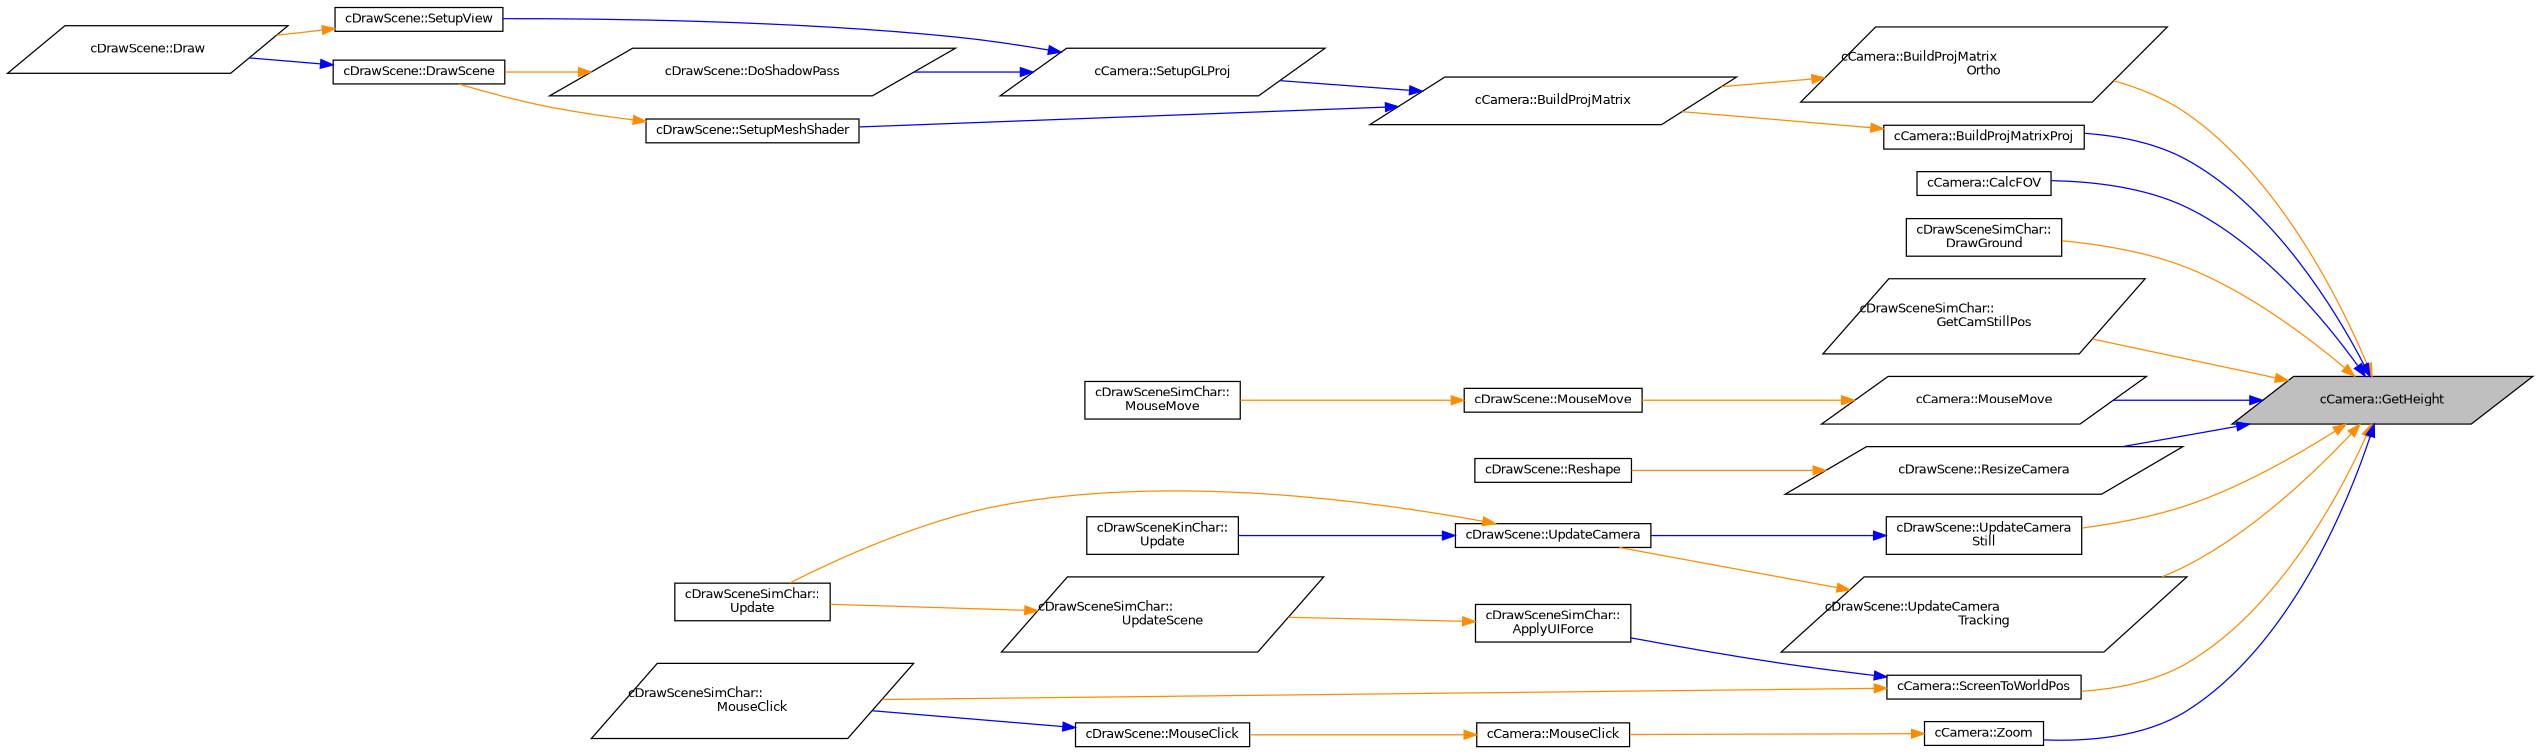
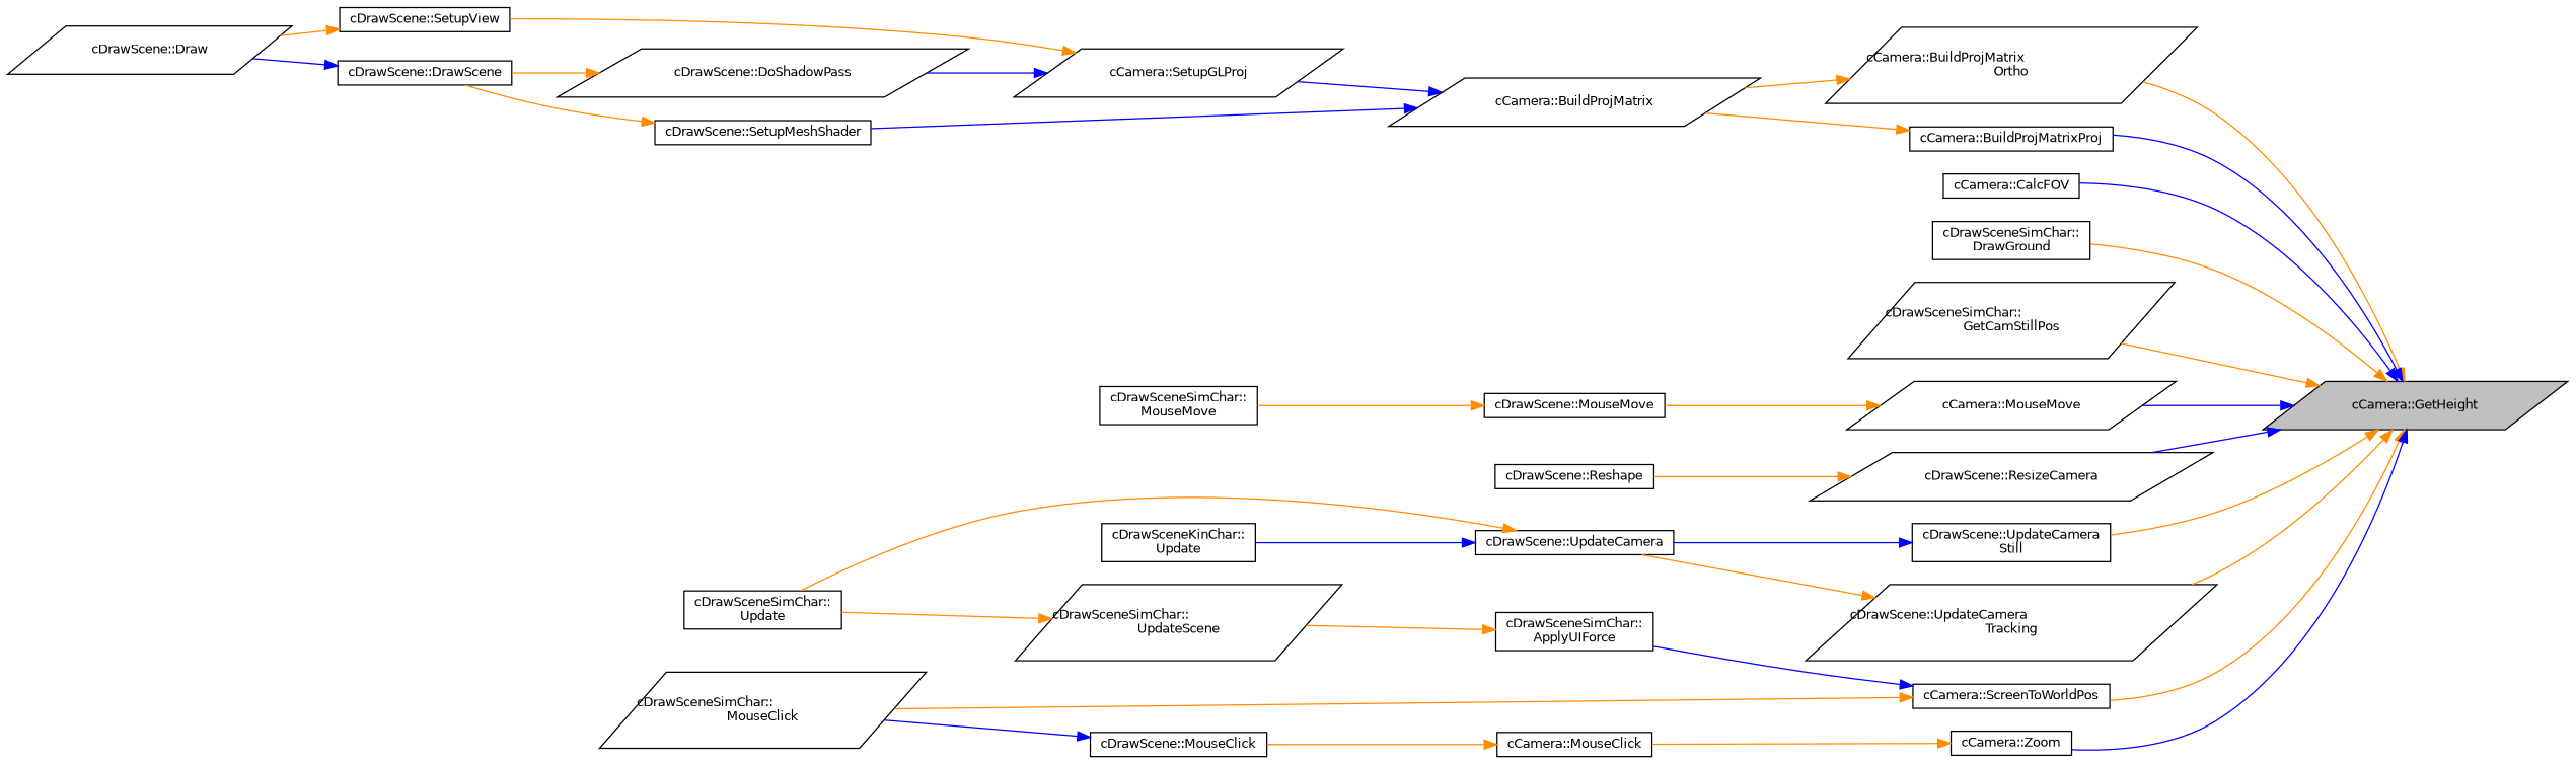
  digraph {
    rankdir=RL
    node [color=black fillcolor=white fontname=Helvetica fontsize=10 shape=box style=filled]
    edge [color=darkorange dir=back fontname=Helvetica fontsize=10 labelfontname=Helvetica labelfontsize=10 style=solid]
    n1 [fillcolor=grey75 fontcolor=black height=0.2 label="cCamera::GetHeight" shape=parallelogram width=0.4]
    n2 [height=0.2 label="cCamera::BuildProjMatrix\lOrtho" shape=parallelogram width=0.4]
    n3 [height=0.2 label="cCamera::BuildProjMatrixProj" width=0.4]
    n4 [height=0.2 label="cCamera::CalcFOV" width=0.4]
    n5 [height=0.2 label="cDrawSceneSimChar::\lDrawGround" width=0.4]
    n6 [height=0.2 label="cDrawSceneSimChar::\lGetCamStillPos" shape=parallelogram width=0.4]
    n7 [height=0.2 label="cCamera::MouseMove" shape=parallelogram width=0.4]
    n8 [height=0.2 label="cDrawScene::ResizeCamera" shape=parallelogram width=0.4]
    n9 [height=0.2 label="cCamera::ScreenToWorldPos" width=0.4]
    n10 [height=0.2 label="cDrawScene::UpdateCamera\lStill" width=0.4]
    n11 [height=0.2 label="cDrawScene::UpdateCamera\lTracking" shape=parallelogram width=0.4]
    n12 [height=0.2 label="cCamera::Zoom" width=0.4]
    n13 [height=0.2 label="cCamera::BuildProjMatrix" shape=parallelogram width=0.4]
    n14 [height=0.2 label="cDrawScene::MouseMove" width=0.4]
    n15 [height=0.2 label="cDrawScene::Reshape" width=0.4]
    n16 [height=0.2 label="cDrawSceneSimChar::\lApplyUIForce" width=0.4]
    n17 [height=0.2 label="cDrawSceneSimChar::\lMouseClick" shape=parallelogram width=0.4]
    n18 [height=0.2 label="cDrawScene::UpdateCamera" width=0.4]
    n19 [height=0.2 label="cCamera::MouseClick" width=0.4]
    n20 [height=0.2 label="cCamera::SetupGLProj" shape=parallelogram width=0.4]
    n21 [height=0.2 label="cDrawScene::SetupMeshShader" width=0.4]
    n22 [height=0.2 label="cDrawScene::DoShadowPass" shape=parallelogram width=0.4]
    n23 [height=0.2 label="cDrawScene::SetupView" width=0.4]
    n24 [height=0.2 label="cDrawScene::DrawScene" width=0.4]
    n25 [height=0.2 label="cDrawScene::Draw" shape=parallelogram width=0.4]
    n26 [height=0.2 label="cDrawSceneSimChar::\lMouseMove" width=0.4]
    n27 [height=0.2 label="cDrawSceneSimChar::\lUpdateScene" shape=parallelogram width=0.4]
    n28 [height=0.2 label="cDrawSceneSimChar::\lUpdate" width=0.4]
    n29 [height=0.2 label="cDrawSceneKinChar::\lUpdate" width=0.4]
    n30 [height=0.2 label="cDrawScene::MouseClick" width=0.4]
    n1 -> n2
    n1 -> n3 [color=blue]
    n1 -> n4 [color=blue]
    n1 -> n5
    n1 -> n6
    n1 -> n7 [color=blue]
    n1 -> n8 [color=blue]
    n1 -> n9
    n1 -> n10
    n1 -> n11
    n1 -> n12 [color=blue]
    n2 -> n13
    n3 -> n13
    n7 -> n14
    n8 -> n15
    n9 -> n16 [color=blue]
    n9 -> n17
    n10 -> n18 [color=blue]
    n11 -> n18
    n12 -> n19
    n13 -> n20 [color=blue]
    n13 -> n21 [color=blue]
    n14 -> n26
    n16 -> n27
    n18 -> n28
    n18 -> n29 [color=blue]
    n19 -> n30
    n20 -> n22 [color=blue]
-   n20 -> n23 [color=blue]
+   n20 -> n23
    n21 -> n24
    n22 -> n24
    n23 -> n25
    n24 -> n25 [color=blue]
    n27 -> n28
    n30 -> n17 [color=blue]
  }
